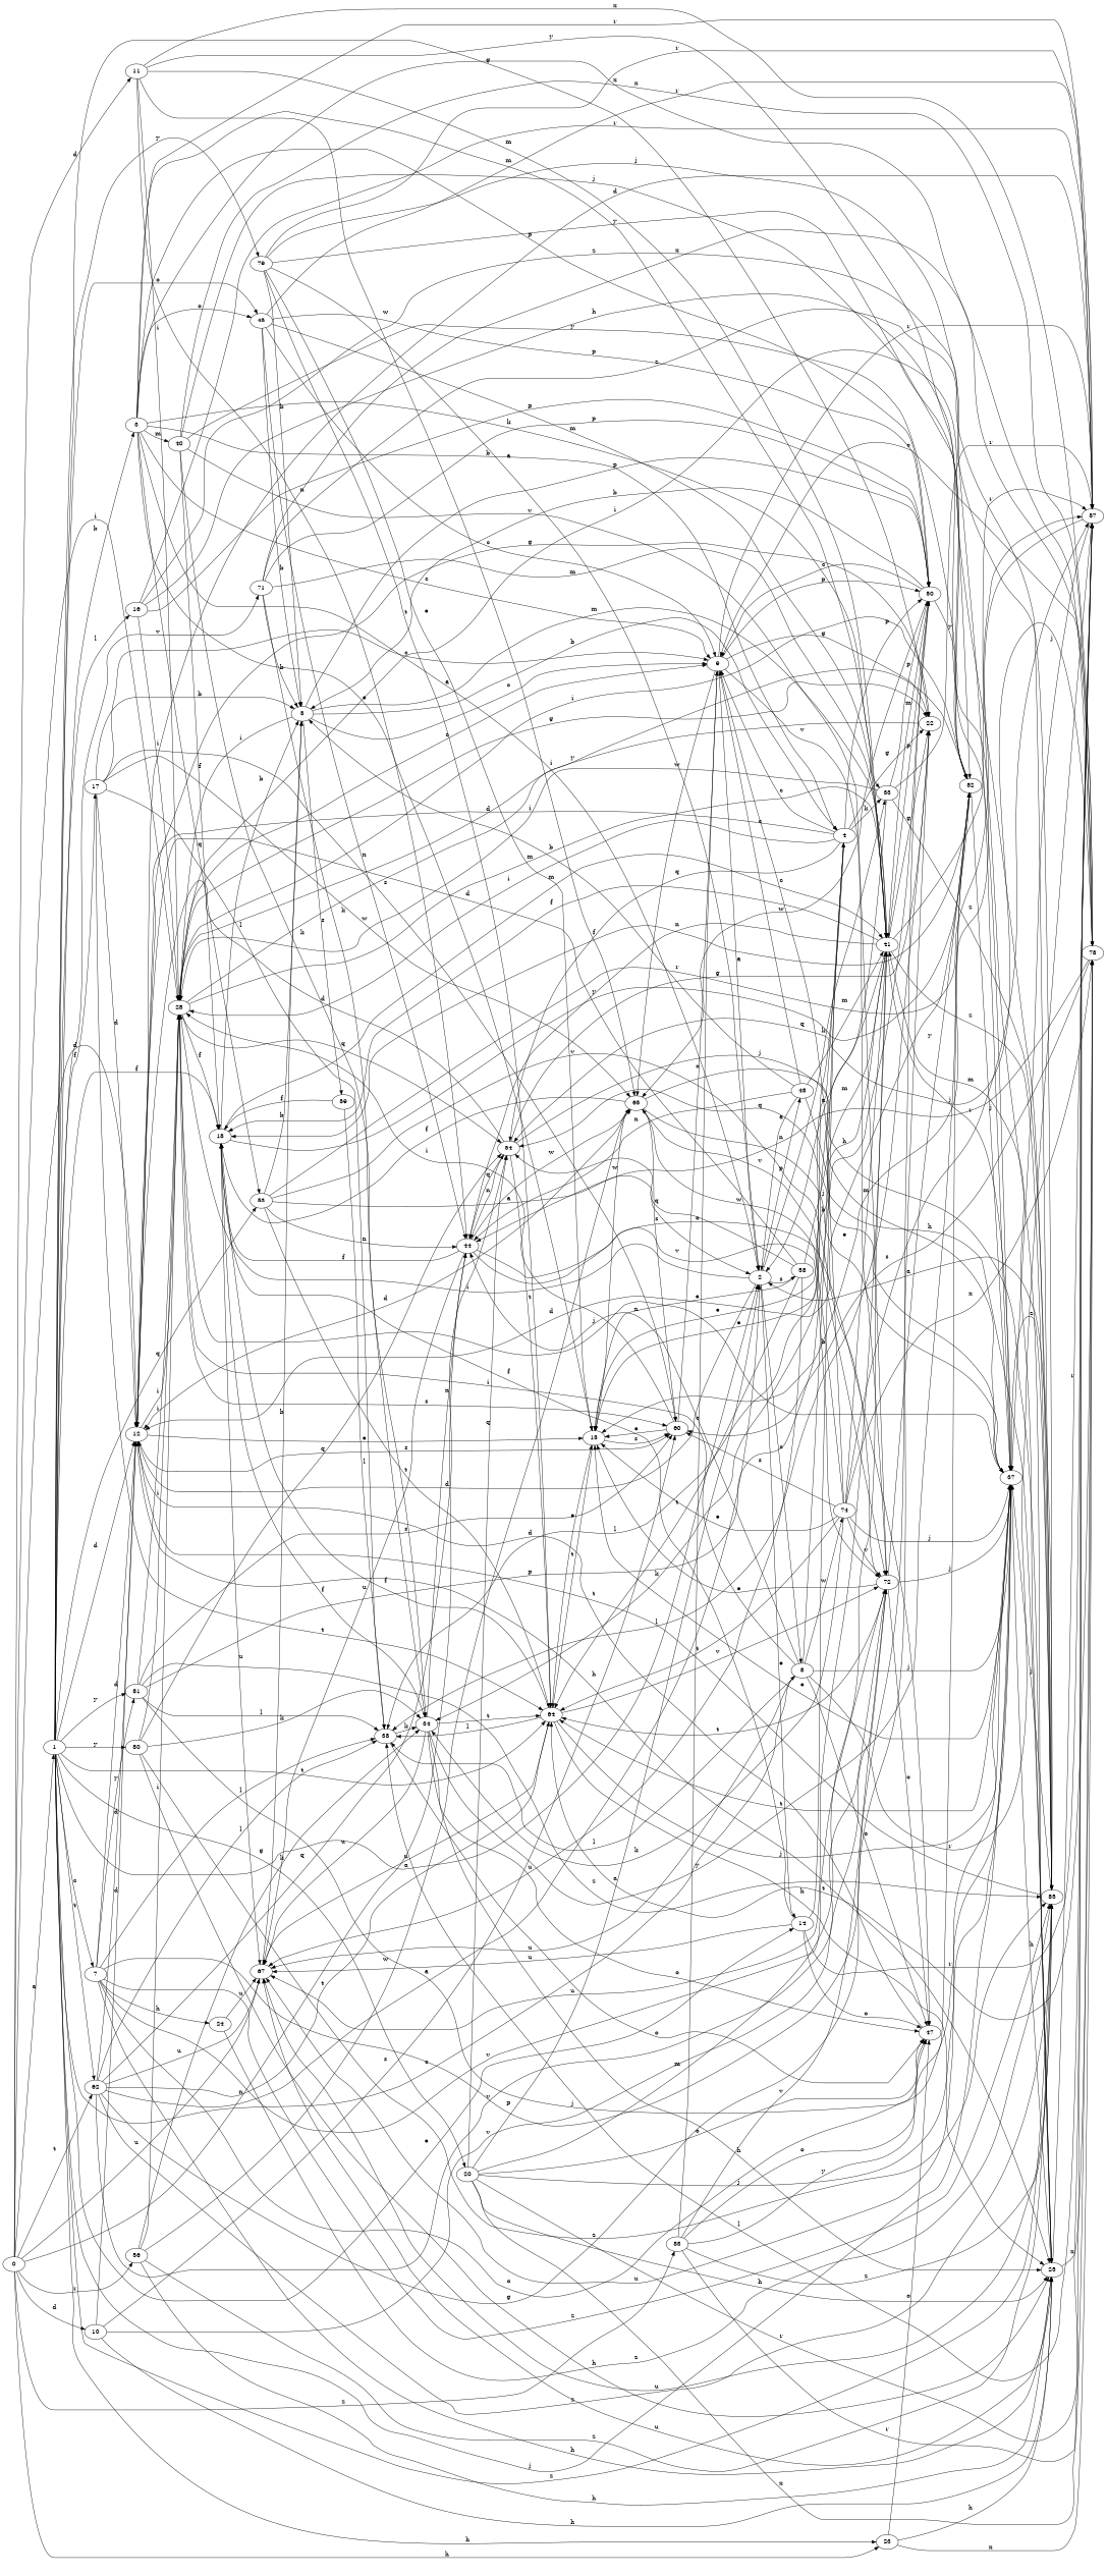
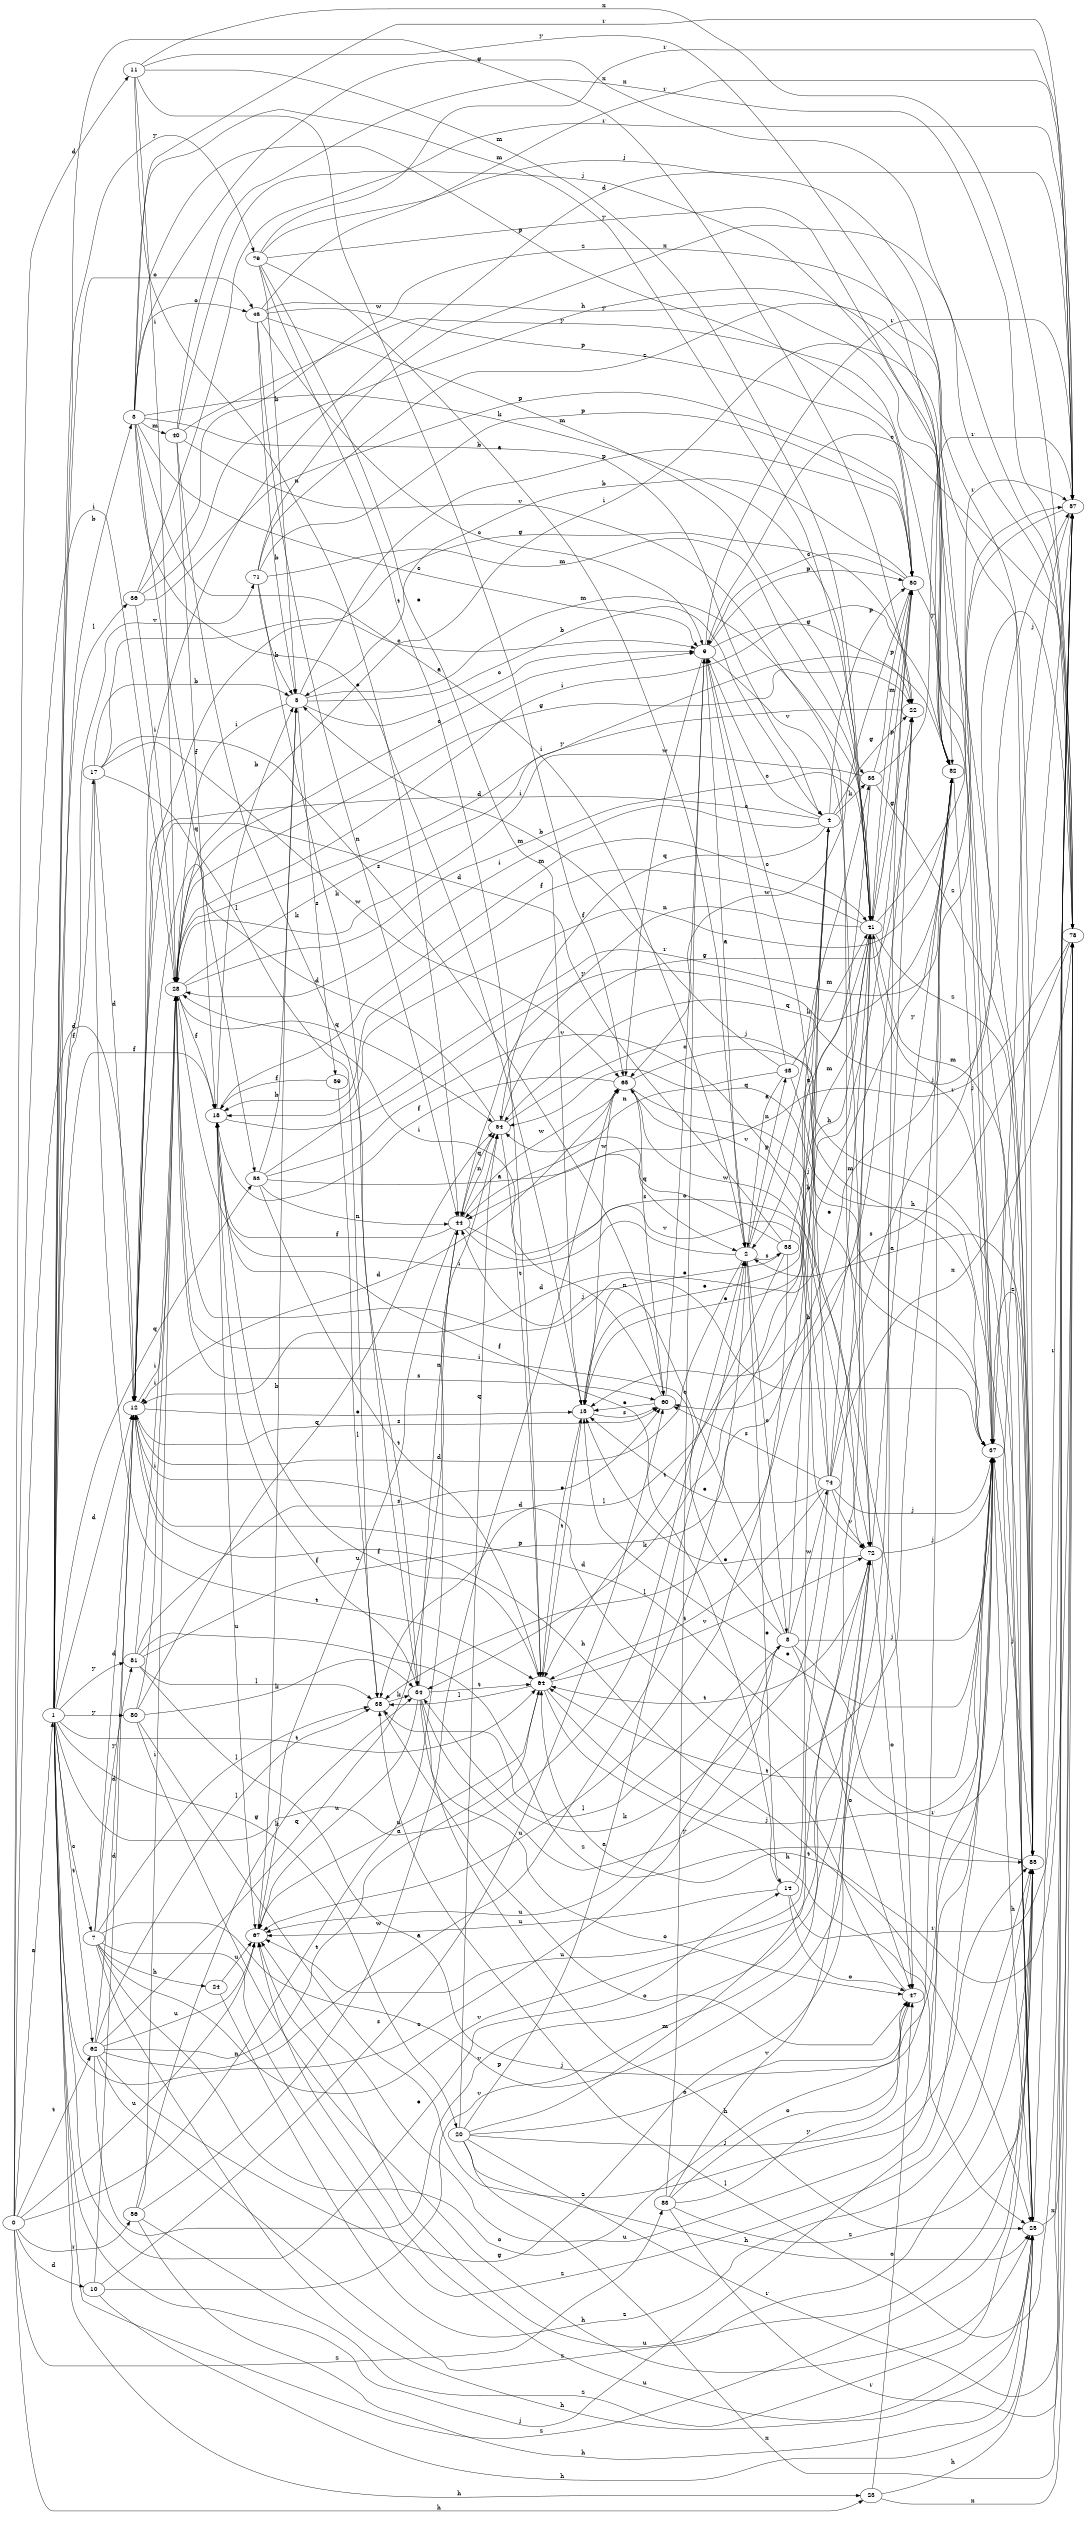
  strict digraph {
    rankdir=LR
    0
    1
    10
    11
    12
    23
    28
    44
    56
    62
    67
    83
    2
    3
    7
    8
    14
    17
    18
    20
    22
    n22 [label=37]
-   36 [label=16]
+   36
    45
    53
    64
    71
    79
    80
    81
    85
    25
    72
    60
    41
    78
    n37 [label=65]
    82
    15
    47
    9
    54
    34
    38
    5
    57
    33
    48
    58
    4
    40
    50
    24
    74
    59
    0 -> 1 [label=a]
    0 -> 10 [label=d]
    0 -> 11 [label=d]
    0 -> 12 [label=d]
    0 -> 23 [label=h]
    0 -> 28 [label=i]
    0 -> 44 [label=n]
    0 -> 56 [label=r]
    0 -> 62 [label=t]
    0 -> 67 [label=u]
    0 -> 83 [label=z]
    1 -> 12 [label=d]
    1 -> 23 [label=h]
    1 -> 62 [label=t]
    1 -> 2 [label=a]
    1 -> 3 [label=b]
    1 -> 7 [label=c]
    1 -> 8 [label=c]
    1 -> 14 [label=e]
    1 -> 17 [label=f]
    1 -> 18 [label=f]
    1 -> 20 [label=g]
    1 -> 22 [label=g]
    1 -> n22 [label=j]
    1 -> 36 [label=l]
    1 -> 45 [label=o]
    1 -> 53 [label=q]
    1 -> 64 [label=t]
    1 -> 71 [label=v]
    1 -> 79 [label=y]
    1 -> 80 [label=y]
    1 -> 81 [label=y]
    1 -> 85 [label=z]
    10 -> 12 [label=d]
    10 -> 25 [label=h]
    10 -> 72 [label=v]
    10 -> 60 [label=s]
    11 -> 28 [label=i]
    11 -> 44 [label=n]
    11 -> 41 [label=m]
    11 -> 78 [label=x]
    11 -> n37 [label=w]
    11 -> 82 [label=y]
    12 -> 28 [label=i]
    12 -> 22 [label=g]
    12 -> 25 [label=h]
    12 -> 60 [label=s]
    12 -> 15 [label=e]
    23 -> 25 [label=h]
    23 -> 78 [label=x]
    23 -> 47 [label=o]
    28 -> 18 [label=f]
    28 -> 22 [label=g]
    28 -> n22 [label=j]
    28 -> 60 [label=s]
    28 -> 41 [label=m]
    28 -> 82 [label=y]
    28 -> 9 [label=c]
    28 -> 54 [label=q]
    44 -> 67 [label=u]
    44 -> 18 [label=f]
    44 -> 72 [label=v]
    44 -> n37 [label=w]
    44 -> 47 [label=o]
    44 -> 54 [label=q]
    56 -> 28 [label=i]
    56 -> 85 [label=z]
    56 -> 25 [label=h]
    56 -> n37 [label=w]
    56 -> 34 [label=k]
    62 -> 12 [label=d]
    62 -> 67 [label=u]
    62 -> 2 [label=a]
    62 -> 22 [label=g]
    62 -> 64 [label=t]
    62 -> 85 [label=z]
    62 -> 72 [label=v]
    62 -> 54 [label=q]
    62 -> 38 [label=l]
    67 -> 5 [label=b]
    83 -> 85 [label=z]
    83 -> 72 [label=v]
    83 -> 82 [label=y]
    83 -> 47 [label=o]
    83 -> 9 [label=c]
    83 -> 57 [label=r]
    2 -> 12 [label=d]
    2 -> 28 [label=i]
    2 -> 8 [label=c]
    2 -> 14 [label=e]
    2 -> 33 [label=k]
    2 -> 48 [label=p]
    2 -> 58 [label=s]
    3 -> 2 [label=a]
    3 -> 45 [label=o]
    3 -> 53 [label=q]
    3 -> 41 [label=m]
    3 -> 78 [label=x]
    3 -> 15 [label=e]
    3 -> 9 [label=c]
    3 -> 57 [label=r]
    3 -> 33 [label=k]
    3 -> 4 [label=b]
    3 -> 40 [label=m]
    3 -> 50 [label=p]
    7 -> 12 [label=d]
    7 -> 81 [label=y]
    7 -> 85 [label=z]
    7 -> 25 [label=h]
    7 -> 72 [label=v]
    7 -> 47 [label=o]
    7 -> 38 [label=l]
    7 -> 50 [label=p]
    7 -> 24 [label=h]
    8 -> 28 [label=i]
    8 -> 44 [label=n]
    8 -> 67 [label=u]
    8 -> n22 [label=j]
    8 -> 47 [label=o]
    8 -> 38 [label=l]
    8 -> 57 [label=r]
    8 -> 4 [label=b]
    8 -> 74 [label=w]
    14 -> 67 [label=u]
    14 -> 18 [label=f]
    14 -> 47 [label=o]
    14 -> 57 [label=r]
    14 -> 4 [label=b]
    17 -> 12 [label=d]
    17 -> 64 [label=t]
    17 -> 60 [label=s]
    17 -> n37 [label=w]
    17 -> 9 [label=c]
    17 -> 38 [label=l]
    17 -> 5 [label=b]
    18 -> 67 [label=u]
    18 -> 41 [label=m]
    18 -> 82 [label=y]
    18 -> 5 [label=b]
    20 -> 2 [label=a]
    20 -> n22 [label=j]
    20 -> 25 [label=h]
    20 -> 41 [label=m]
    20 -> 78 [label=x]
    20 -> 47 [label=o]
    20 -> 54 [label=q]
    20 -> 57 [label=r]
    22 -> 28 [label=i]
    22 -> 38 [label=l]
    n22 -> 67 [label=u]
    n22 -> 64 [label=t]
    n22 -> 85 [label=z]
    n22 -> 25 [label=h]
    n22 -> 15 [label=e]
    n22 -> 54 [label=q]
    36 -> 28 [label=i]
    36 -> 85 [label=z]
    36 -> 25 [label=h]
    36 -> 57 [label=r]
    36 -> 50 [label=p]
    45 -> 44 [label=n]
    45 -> 41 [label=m]
+   45 -> 82 [label=y]
    45 -> 9 [label=c]
    45 -> 5 [label=b]
    45 -> 57 [label=r]
    45 -> 50 [label=p]
    53 -> 44 [label=n]
    53 -> 2 [label=a]
    53 -> 64 [label=t]
    53 -> 72 [label=v]
    53 -> 5 [label=b]
    53 -> 57 [label=r]
    64 -> 67 [label=u]
    64 -> 18 [label=f]
    64 -> n22 [label=j]
    64 -> 25 [label=h]
    64 -> 72 [label=v]
    64 -> 15 [label=e]
    64 -> 38 [label=l]
    71 -> 85 [label=z]
    71 -> 41 [label=m]
    71 -> 78 [label=x]
    71 -> 34 [label=k]
    71 -> 5 [label=b]
    71 -> 50 [label=p]
    79 -> 2 [label=a]
    79 -> n22 [label=j]
    79 -> 64 [label=t]
    79 -> 82 [label=y]
    79 -> 15 [label=e]
    79 -> 5 [label=b]
    79 -> 57 [label=r]
    80 -> 28 [label=i]
    80 -> 85 [label=z]
    80 -> 25 [label=h]
    80 -> 54 [label=q]
    80 -> 34 [label=k]
    81 -> 28 [label=i]
    81 -> n22 [label=j]
    81 -> 85 [label=z]
    81 -> 60 [label=s]
    81 -> 38 [label=l]
    81 -> 50 [label=p]
-   85 -> 12 [label=t]
+   85 -> 12 [label=d]
    85 -> 28 [label=i]
    85 -> 67 [label=u]
    85 -> 2 [label=a]
    85 -> n22 [label=j]
    25 -> 67 [label=u]
    25 -> 41 [label=m]
    25 -> 78 [label=x]
    25 -> 57 [label=r]
    72 -> n22 [label=j]
    72 -> 64 [label=t]
    72 -> 82 [label=y]
    72 -> 15 [label=e]
    72 -> 47 [label=o]
    60 -> 28 [label=i]
    60 -> 15 [label=e]
    60 -> 9 [label=c]
    41 -> 44 [label=n]
    41 -> 67 [label=u]
    41 -> 2 [label=a]
    41 -> 18 [label=f]
    41 -> 22 [label=g]
    41 -> n22 [label=j]
    41 -> 85 [label=z]
    41 -> 34 [label=k]
    41 -> 57 [label=r]
    41 -> 50 [label=p]
    78 -> 44 [label=n]
    78 -> 64 [label=t]
    78 -> 60 [label=s]
    78 -> 9 [label=c]
    78 -> 54 [label=q]
    n37 -> 12 [label=d]
    n37 -> 18 [label=f]
    n37 -> n22 [label=j]
    n37 -> 25 [label=h]
    n37 -> 72 [label=v]
    n37 -> 60 [label=s]
    82 -> 12 [label=d]
    82 -> 28 [label=i]
    82 -> 18 [label=f]
    82 -> n22 [label=j]
    15 -> 64 [label=t]
    15 -> 60 [label=s]
    15 -> n37 [label=w]
    47 -> 12 [label=d]
    9 -> 2 [label=a]
    9 -> 22 [label=g]
    9 -> 72 [label=v]
    9 -> n37 [label=w]
    9 -> 57 [label=r]
    9 -> 50 [label=p]
    54 -> 12 [label=d]
    54 -> 44 [label=n]
    54 -> 22 [label=g]
    54 -> n22 [label=j]
    54 -> 64 [label=t]
    34 -> 44 [label=n]
    34 -> 67 [label=u]
    34 -> 18 [label=f]
    34 -> 64 [label=t]
    34 -> 25 [label=h]
    34 -> 82 [label=y]
    34 -> 47 [label=o]
    38 -> 47 [label=o]
    38 -> 34 [label=k]
    5 -> 28 [label=i]
    5 -> 41 [label=m]
    5 -> 9 [label=c]
    5 -> 4 [label=b]
    5 -> 50 [label=p]
    5 -> 59 [label=s]
    57 -> 12 [label=d]
    57 -> n22 [label=j]
    57 -> 15 [label=e]
    57 -> 38 [label=l]
    33 -> 28 [label=i]
    33 -> 85 [label=z]
    33 -> 15 [label=e]
    33 -> 57 [label=r]
    33 -> 50 [label=p]
    48 -> 44 [label=n]
    48 -> 2 [label=a]
    48 -> 25 [label=h]
    48 -> 41 [label=m]
    48 -> 9 [label=c]
    48 -> 5 [label=b]
    58 -> 12 [label=d]
    58 -> 67 [label=u]
    58 -> 64 [label=t]
    58 -> 41 [label=m]
    58 -> 15 [label=e]
    58 -> 54 [label=q]
    4 -> 12 [label=d]
    4 -> 28 [label=i]
    4 -> 22 [label=g]
    4 -> 15 [label=e]
    4 -> 9 [label=c]
    4 -> 54 [label=q]
    4 -> 38 [label=l]
    4 -> 33 [label=k]
    4 -> 50 [label=p]
    40 -> 18 [label=f]
    40 -> n22 [label=j]
    40 -> 72 [label=v]
    40 -> 78 [label=x]
    40 -> 82 [label=y]
    40 -> 34 [label=k]
    50 -> 41 [label=m]
    50 -> n37 [label=w]
    50 -> 82 [label=y]
    50 -> 9 [label=c]
    50 -> 5 [label=b]
    24 -> 67 [label=u]
    24 -> 85 [label=z]
    74 -> n22 [label=j]
    74 -> 64 [label=t]
    74 -> 72 [label=v]
    74 -> 60 [label=s]
    74 -> 41 [label=m]
    74 -> 78 [label=x]
    74 -> n37 [label=w]
    74 -> 15 [label=e]
    74 -> 9 [label=c]
    74 -> 34 [label=k]
    74 -> 57 [label=r]
    59 -> 18 [label=f]
    59 -> 38 [label=l]
  }
